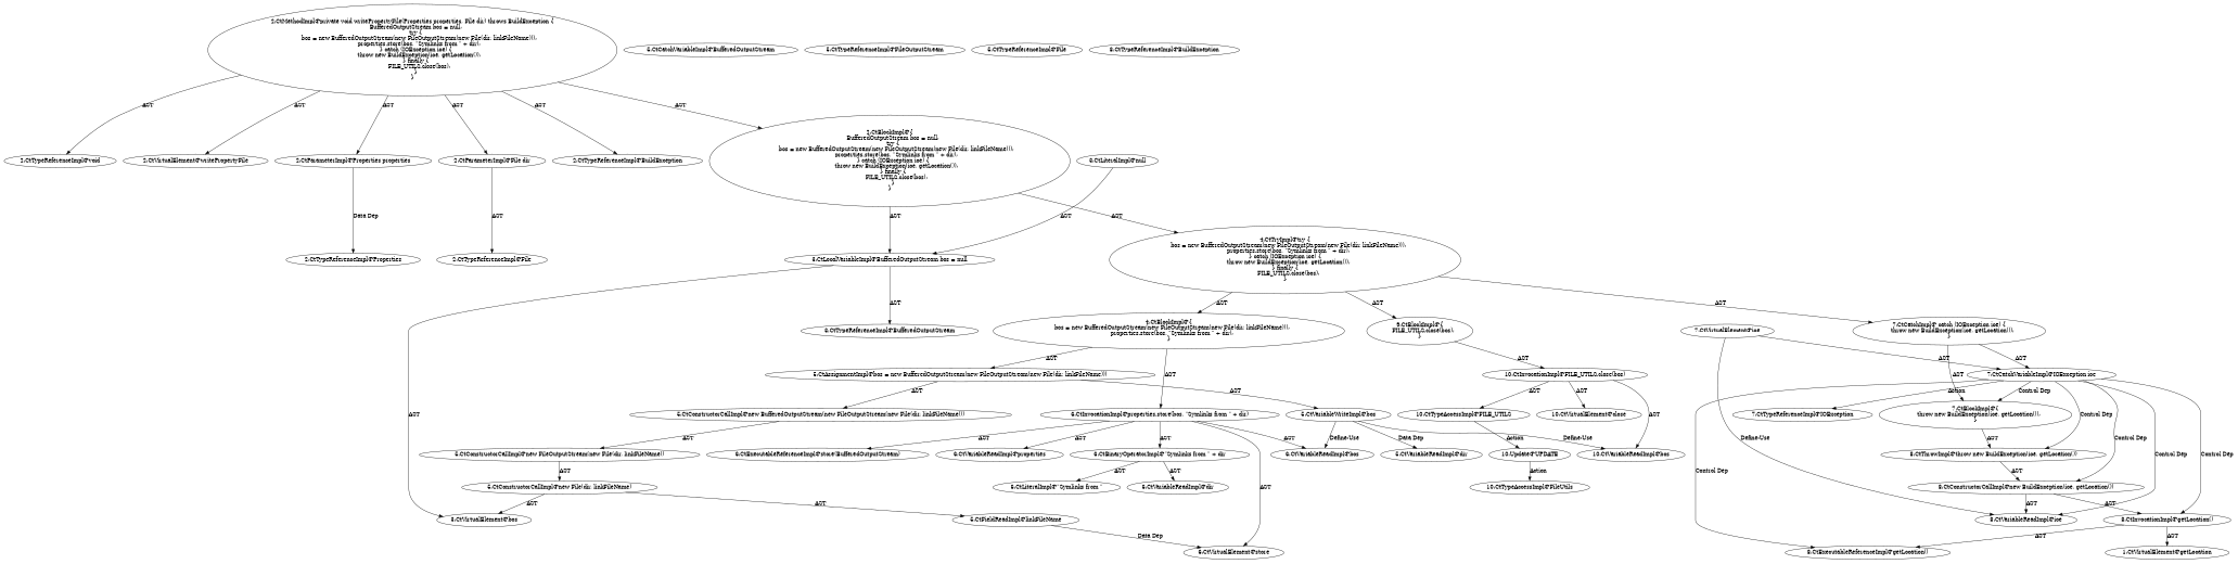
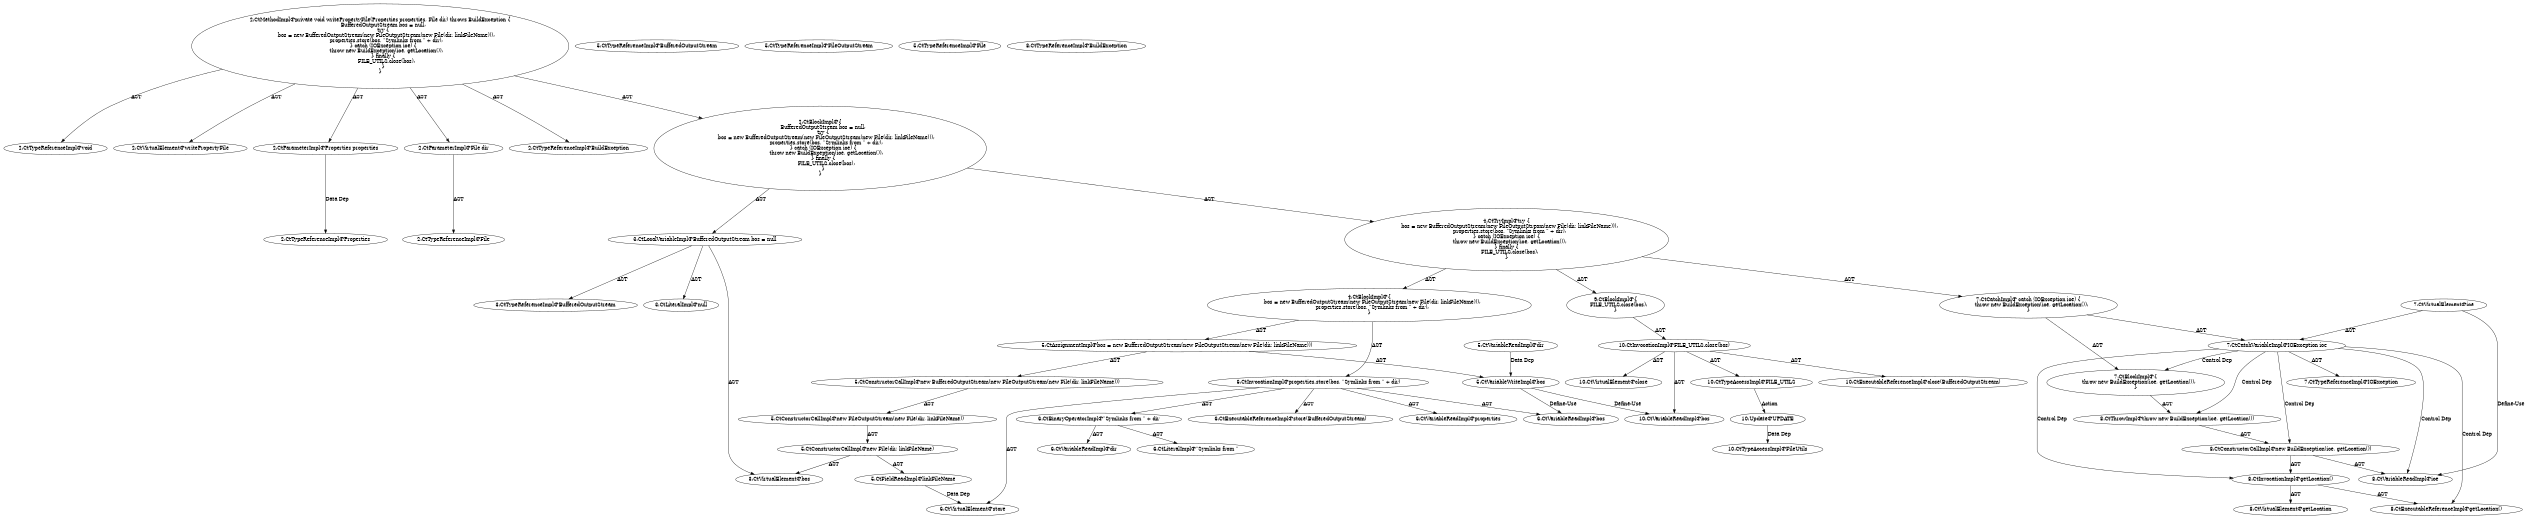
  digraph {
    node [shape=ellipse]
    n1 [label="2:CtTypeReferenceImpl@void"]
    n2 [label="2:CtVirtualElement@writePropertyFile"]
    n3 [label="2:CtParameterImpl@Properties properties"]
    n4 [label="2:CtTypeReferenceImpl@Properties"]
    n5 [label="2:CtParameterImpl@File dir"]
    n6 [label="2:CtTypeReferenceImpl@File"]
    n7 [label="2:CtTypeReferenceImpl@BuildException"]
    n8 [label="3:CtTypeReferenceImpl@BufferedOutputStream"]
    n9 [label="3:CtLiteralImpl@null"]
    n10 [label="3:CtVirtualElement@bos"]
    n11 [label="3:CtLocalVariableImpl@BufferedOutputStream bos = null"]
    n12 [label="5:CtVariableWriteImpl@bos"]
    n13 [label="6:CtVariableReadImpl@bos"]
    n14 [label="10:CtVariableReadImpl@bos"]
-   n15 [label="5:CtCatchVariableImpl@BufferedOutputStream"]
+   n15 [label="5:CtTypeReferenceImpl@BufferedOutputStream"]
    n16 [label="5:CtTypeReferenceImpl@FileOutputStream"]
    n17 [label="5:CtTypeReferenceImpl@File"]
    n18 [label="5:CtVariableReadImpl@dir"]
    n19 [label="5:CtFieldReadImpl@linkFileName"]
    n20 [label="6:CtVirtualElement@store"]
    n21 [label="5:CtConstructorCallImpl@new File(dir, linkFileName)"]
    n22 [label="5:CtConstructorCallImpl@new FileOutputStream(new File(dir, linkFileName))"]
    n23 [label="5:CtConstructorCallImpl@new BufferedOutputStream(new FileOutputStream(new File(dir, linkFileName)))"]
    n24 [label="5:CtAssignmentImpl@bos = new BufferedOutputStream(new FileOutputStream(new File(dir, linkFileName)))"]
    n25 [label="6:CtExecutableReferenceImpl@store(BufferedOutputStream)"]
    n26 [label="6:CtVariableReadImpl@properties"]
    n27 [label="6:CtLiteralImpl@\"Symlinks from \""]
    n28 [label="6:CtVariableReadImpl@dir"]
    n29 [label="6:CtBinaryOperatorImpl@\"Symlinks from \" + dir"]
    n30 [label="6:CtInvocationImpl@properties.store(bos, \"Symlinks from \" + dir)"]
    n31 [label="4:CtBlockImpl@\{\n    bos = new BufferedOutputStream(new FileOutputStream(new File(dir, linkFileName)));\n    properties.store(bos, \"Symlinks from \" + dir);\n\}"]
    n32 [label="7:CtVirtualElement@ioe"]
    n33 [label="8:CtVariableReadImpl@ioe"]
    n34 [label="7:CtCatchVariableImpl@IOException ioe"]
    n35 [label="7:CtTypeReferenceImpl@IOException"]
    n36 [label="8:CtExecutableReferenceImpl@getLocation()"]
    n37 [label="8:CtInvocationImpl@getLocation()"]
    n38 [label="8:CtConstructorCallImpl@new BuildException(ioe, getLocation())"]
    n39 [label="8:CtThrowImpl@throw new BuildException(ioe, getLocation())"]
    n40 [label="7:CtBlockImpl@\{\n    throw new BuildException(ioe, getLocation());\n\}"]
-   n41 [label="1:CtVirtualElement@getLocation"]
+   n41 [label="8:CtVirtualElement@getLocation"]
    n42 [label="8:CtTypeReferenceImpl@BuildException"]
    n43 [label="7:CtCatchImpl@ catch (IOException ioe) \{\n    throw new BuildException(ioe, getLocation());\n\}"]
+   n44 [label="10:CtExecutableReferenceImpl@close(BufferedOutputStream)"]
    n45 [label="10:CtVirtualElement@close"]
    n46 [label="10:CtTypeAccessImpl@FILE_UTILS"]
    n47 [label="10:Update@UPDATE"]
    n48 [label="10:CtTypeAccessImpl@FileUtils"]
    n49 [label="10:CtInvocationImpl@FILE_UTILS.close(bos)"]
    n50 [label="9:CtBlockImpl@\{\n    FILE_UTILS.close(bos);\n\}"]
    n51 [label="4:CtTryImpl@try \{\n    bos = new BufferedOutputStream(new FileOutputStream(new File(dir, linkFileName)));\n    properties.store(bos, \"Symlinks from \" + dir);\n\} catch (IOException ioe) \{\n    throw new BuildException(ioe, getLocation());\n\} finally \{\n    FILE_UTILS.close(bos);\n\}"]
    n52 [label="2:CtBlockImpl@\{\n    BufferedOutputStream bos = null;\n    try \{\n        bos = new BufferedOutputStream(new FileOutputStream(new File(dir, linkFileName)));\n        properties.store(bos, \"Symlinks from \" + dir);\n    \} catch (IOException ioe) \{\n        throw new BuildException(ioe, getLocation());\n    \} finally \{\n        FILE_UTILS.close(bos);\n    \}\n\}"]
    n53 [label="2:CtMethodImpl@private void writePropertyFile(Properties properties, File dir) throws BuildException \{\n    BufferedOutputStream bos = null;\n    try \{\n        bos = new BufferedOutputStream(new FileOutputStream(new File(dir, linkFileName)));\n        properties.store(bos, \"Symlinks from \" + dir);\n    \} catch (IOException ioe) \{\n        throw new BuildException(ioe, getLocation());\n    \} finally \{\n        FILE_UTILS.close(bos);\n    \}\n\}"]
    n3 -> n4 [label="Data Dep"]
    n5 -> n6 [label=AST]
    n11 -> n8 [label=AST]
-   n9 -> n11 [label=AST]
+   n11 -> n9 [label=AST]
    n11 -> n10 [label=AST]
    n12 -> n13 [label="Define-Use"]
    n12 -> n14 [label="Define-Use"]
-   n12 -> n18 [label="Data Dep"]
+   n18 -> n12 [label="Data Dep"]
    n19 -> n20 [label="Data Dep"]
    n21 -> n10 [label=AST]
    n21 -> n19 [label=AST]
    n22 -> n21 [label=AST]
    n23 -> n22 [label=AST]
    n24 -> n12 [label=AST]
    n24 -> n23 [label=AST]
    n29 -> n27 [label=AST]
    n29 -> n28 [label=AST]
    n30 -> n13 [label=AST]
    n30 -> n20 [label=AST]
    n30 -> n25 [label=AST]
    n30 -> n26 [label=AST]
    n30 -> n29 [label=AST]
    n31 -> n24 [label=AST]
    n31 -> n30 [label=AST]
    n32 -> n33 [label="Define-Use"]
    n32 -> n34 [label=AST]
    n34 -> n33 [label="Control Dep"]
-   n34 -> n35 [label=Action]
+   n34 -> n35 [label=AST]
    n34 -> n36 [label="Control Dep"]
    n34 -> n37 [label="Control Dep"]
    n34 -> n38 [label="Control Dep"]
    n34 -> n39 [label="Control Dep"]
    n34 -> n40 [label="Control Dep"]
    n37 -> n36 [label=AST]
    n37 -> n41 [label=AST]
    n38 -> n33 [label=AST]
    n38 -> n37 [label=AST]
    n39 -> n38 [label=AST]
    n40 -> n39 [label=AST]
    n43 -> n34 [label=AST]
    n43 -> n40 [label=AST]
    n46 -> n47 [label=Action]
-   n47 -> n48 [label=Action]
+   n47 -> n48 [label="Data Dep"]
    n49 -> n14 [label=AST]
+   n49 -> n44 [label=AST]
    n49 -> n45 [label=AST]
    n49 -> n46 [label=AST]
    n50 -> n49 [label=AST]
    n51 -> n31 [label=AST]
    n51 -> n43 [label=AST]
    n51 -> n50 [label=AST]
    n52 -> n11 [label=AST]
    n52 -> n51 [label=AST]
    n53 -> n1 [label=AST]
    n53 -> n2 [label=AST]
    n53 -> n3 [label=AST]
    n53 -> n5 [label=AST]
    n53 -> n7 [label=AST]
    n53 -> n52 [label=AST]
  }
